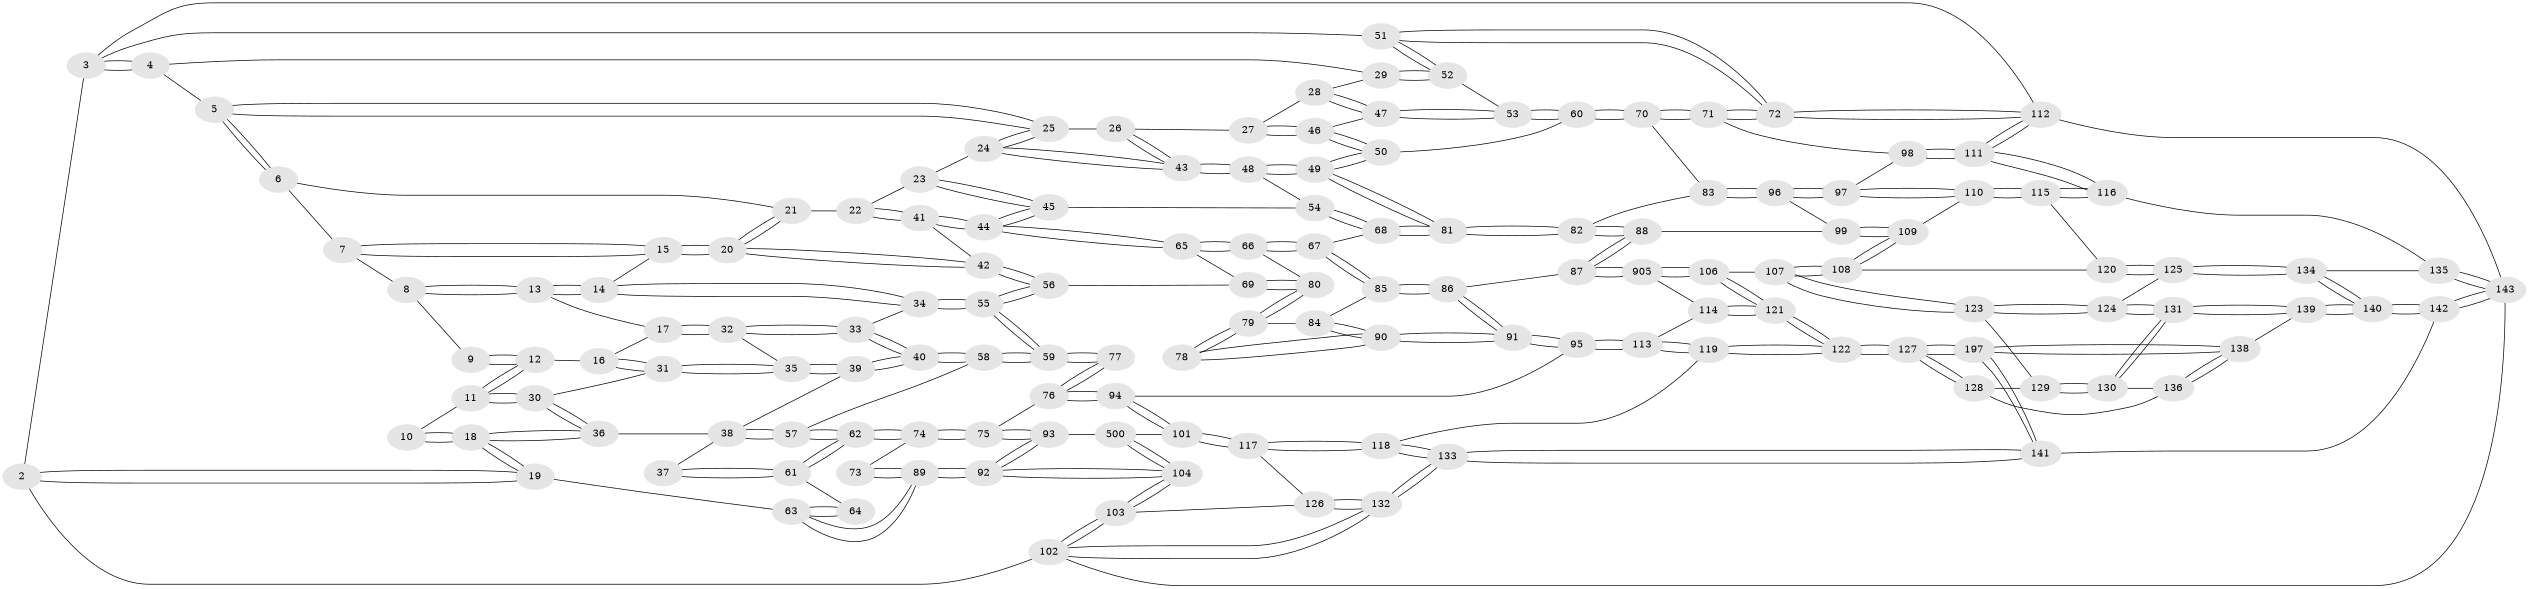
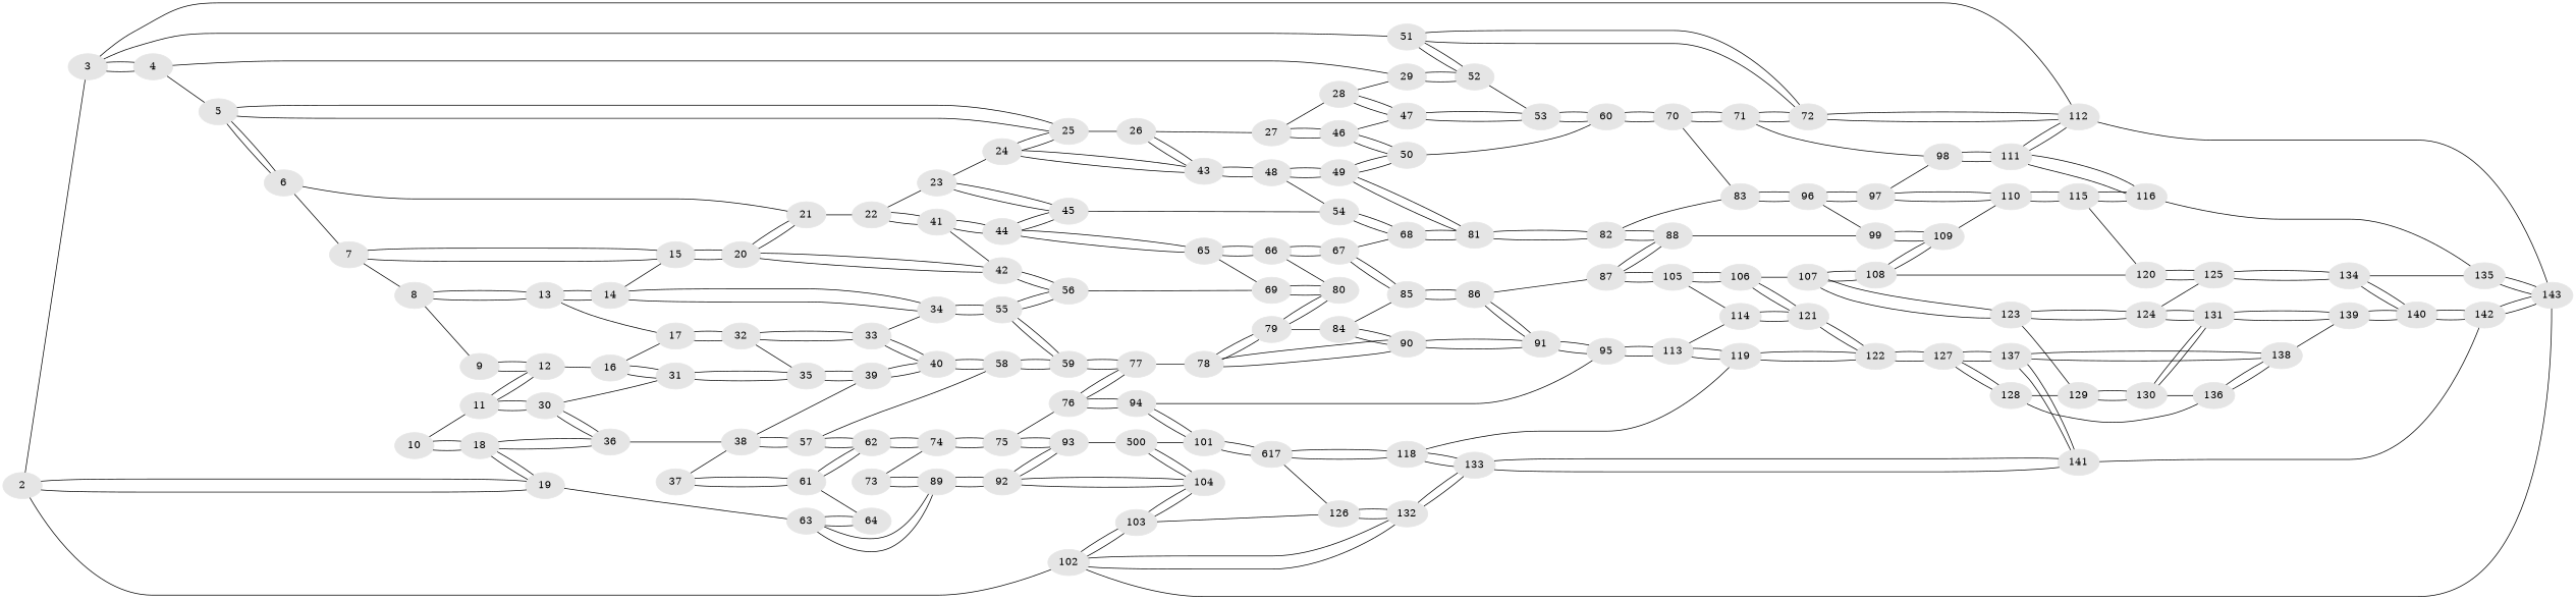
  graph {
    rankdir=LR
    node [color=gray90 style=filled]
    2
    3
    19
    102
    10
    11
    18
    4
    51
    112
    63
    103
    132
    143
    5
    29
    52
    72
    6
    25
    7
    21
    26
    8
    15
    22
    9
    13
    20
    12
    14
    17
    16
    30
    36
    31
    34
    32
    55
    42
    35
    33
    38
    64
    89
    56
    23
    41
    24
    45
    44
    43
    54
    48
    27
    28
    46
    47
    50
    53
    39
    40
    58
    59
    37
    61
    57
    62
    65
    69
    49
    66
    68
    60
    81
    82
    70
    77
    80
    74
    78
    71
    83
    75
    92
    73
    67
    85
    86
    98
    96
    111
    76
    93
    94
    n96 [label=500]
    95
    101
    79
    90
    84
    91
    88
    99
    97
    87
-   105 [label=905]
+   105
    106
    114
    109
    104
    113
-   117
+   117 [label=617]
    119
    110
    115
    116
    126
    118
    133
    107
    121
    108
    123
    122
    120
    124
    129
    125
    135
    141
    127
    134
    128
-   137 [label=197]
+   137
    131
    130
    139
    140
    136
    138
    142
    2 -- 3
    2 -- 19
    2 -- 19
    2 -- 102
    3 -- 4
    3 -- 4
    3 -- 51
    3 -- 112
    19 -- 63
    102 -- 103
    102 -- 103
    102 -- 132
    102 -- 132
    102 -- 143
    10 -- 11
    10 -- 18
    10 -- 18
    11 -- 12
    11 -- 12
    11 -- 30
    11 -- 30
    18 -- 19
    18 -- 19
    18 -- 36
    18 -- 36
    4 -- 5
    4 -- 29
    51 -- 52
    51 -- 52
    51 -- 72
    51 -- 72
    112 -- 143
    63 -- 64
    63 -- 64
    63 -- 89
    63 -- 89
    103 -- 104
    103 -- 104
    103 -- 126
    132 -- 133
    132 -- 133
    5 -- 6
    5 -- 6
    5 -- 25
    5 -- 25
    29 -- 52
    29 -- 52
    52 -- 53
    72 -- 112
    72 -- 112
    6 -- 7
    6 -- 21
    25 -- 26
    7 -- 8
    7 -- 15
    7 -- 15
    21 -- 22
    26 -- 43
    26 -- 43
    26 -- 27
    8 -- 9
    8 -- 13
    8 -- 13
    15 -- 20
    15 -- 20
    22 -- 23
    22 -- 41
    22 -- 41
    9 -- 12
    9 -- 12
    13 -- 14
    13 -- 14
    13 -- 17
    20 -- 21
    20 -- 21
    20 -- 42
    20 -- 42
    12 -- 16
    14 -- 15
    14 -- 34
    14 -- 34
    17 -- 32
    17 -- 32
    16 -- 17
    16 -- 31
    16 -- 31
    30 -- 36
    30 -- 36
    30 -- 31
    36 -- 38
    31 -- 35
    31 -- 35
    34 -- 55
    34 -- 55
    32 -- 35
    32 -- 33
    32 -- 33
    55 -- 56
    55 -- 56
    55 -- 59
    55 -- 59
    42 -- 56
    42 -- 56
    35 -- 39
    35 -- 39
    33 -- 34
    33 -- 40
    33 -- 40
    38 -- 39
    38 -- 57
    38 -- 57
    89 -- 92
    89 -- 92
    56 -- 69
    23 -- 24
    23 -- 45
    23 -- 45
    41 -- 42
    41 -- 44
    41 -- 44
    24 -- 25
    24 -- 25
    24 -- 43
    24 -- 43
    45 -- 54
    44 -- 45
    44 -- 45
    44 -- 65
    44 -- 65
    43 -- 48
    43 -- 48
    54 -- 68
    54 -- 68
    48 -- 54
    48 -- 49
    48 -- 49
    27 -- 28
    27 -- 46
    27 -- 46
    28 -- 29
    28 -- 47
    28 -- 47
    46 -- 47
    46 -- 50
    46 -- 50
    47 -- 53
    47 -- 53
    50 -- 60
    53 -- 60
    53 -- 60
    39 -- 40
    39 -- 40
    40 -- 58
    40 -- 58
    58 -- 59
    58 -- 59
    59 -- 77
    59 -- 77
    37 -- 38
    37 -- 61
    37 -- 61
    61 -- 64
    61 -- 62
    61 -- 62
    57 -- 58
    57 -- 62
    57 -- 62
    62 -- 74
    62 -- 74
    65 -- 69
    65 -- 66
    65 -- 66
    69 -- 80
    69 -- 80
    49 -- 50
    49 -- 50
    49 -- 81
    49 -- 81
    66 -- 80
    66 -- 67
    66 -- 67
    68 -- 81
    68 -- 81
    60 -- 70
    60 -- 70
    81 -- 82
    81 -- 82
    82 -- 83
    82 -- 88
    82 -- 88
    70 -- 71
    70 -- 71
    70 -- 83
+   77 -- 78
    74 -- 75
    74 -- 75
    78 -- 79
    78 -- 79
    78 -- 90
    78 -- 90
    71 -- 72
    71 -- 72
    71 -- 98
    83 -- 96
    83 -- 96
    75 -- 76
    75 -- 93
    75 -- 93
    92 -- 93
    92 -- 93
    92 -- 104
    92 -- 104
    73 -- 89
    73 -- 89
    73 -- 74
    67 -- 68
    67 -- 85
    67 -- 85
    85 -- 86
    85 -- 86
    86 -- 91
    86 -- 91
    86 -- 87
    98 -- 111
    98 -- 111
    96 -- 99
    96 -- 97
    96 -- 97
    111 -- 112
    111 -- 112
    111 -- 116
    111 -- 116
    76 -- 77
    76 -- 77
    76 -- 94
    76 -- 94
    93 -- n96
    94 -- 95
    94 -- 101
    94 -- 101
    n96 -- 101
    n96 -- 104
    n96 -- 104
    95 -- 113
    95 -- 113
    101 -- 117
    101 -- 117
    79 -- 80
    79 -- 80
    79 -- 84
    90 -- 91
    90 -- 91
    84 -- 85
    84 -- 90
    84 -- 90
    91 -- 95
    91 -- 95
    88 -- 99
    99 -- 109
    99 -- 109
    97 -- 98
    97 -- 110
    97 -- 110
    87 -- 88
    87 -- 88
    87 -- 105
    87 -- 105
    105 -- 106
    105 -- 106
    105 -- 114
    106 -- 107
    106 -- 121
    106 -- 121
    114 -- 121
    114 -- 121
    109 -- 110
    113 -- 114
    113 -- 119
    113 -- 119
    117 -- 126
    117 -- 118
    117 -- 118
    119 -- 122
    119 -- 122
    110 -- 115
    110 -- 115
    115 -- 116
    115 -- 116
    115 -- 120
    116 -- 135
    126 -- 132
    126 -- 132
    118 -- 119
    118 -- 133
    118 -- 133
    133 -- 141
    133 -- 141
    107 -- 108
    107 -- 108
    107 -- 123
    107 -- 123
    121 -- 122
    121 -- 122
    108 -- 109
    108 -- 109
    108 -- 120
    123 -- 124
    123 -- 124
    123 -- 129
    122 -- 127
    122 -- 127
    120 -- 125
    120 -- 125
    124 -- 125
    124 -- 131
    124 -- 131
    129 -- 130
    129 -- 130
    125 -- 134
    125 -- 134
    135 -- 143
    135 -- 143
    141 -- 142
    127 -- 128
    127 -- 128
    127 -- 137
    127 -- 137
    134 -- 135
    134 -- 140
    134 -- 140
    128 -- 129
    128 -- 136
    137 -- 141
    137 -- 141
    137 -- 138
    137 -- 138
    131 -- 139
    131 -- 139
    130 -- 131
    130 -- 131
    130 -- 136
    139 -- 140
    139 -- 140
    140 -- 142
    140 -- 142
    136 -- 138
    136 -- 138
    138 -- 139
    142 -- 143
    142 -- 143
  }
